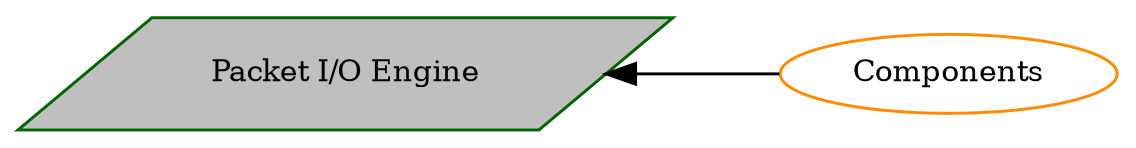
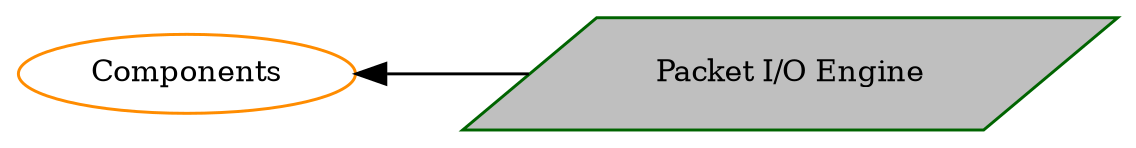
  digraph {
    rankdir=LR
    fontname="DejaVu Serif"
    node [fontname="DejaVu Serif" fontsize=10 style=filled]
    n1 [color=darkorange fillcolor=white height=0.2 label=Components shape=ellipse width=0.4]
    n2 [color=darkgreen fillcolor=grey75 fontcolor=black height=0.2 label="Packet I/O Engine" shape=parallelogram width=0.4]
-   n2 -> n1 [dir=back fontname="DejaVu Serif" fontsize=10 labelfontname=Helvetica labelfontsize=10 shape=plaintext style=solid]
+   n1 -> n2 [dir=back fontname="DejaVu Serif" fontsize=10 labelfontname=Helvetica labelfontsize=10 shape=plaintext style=solid]
  }
